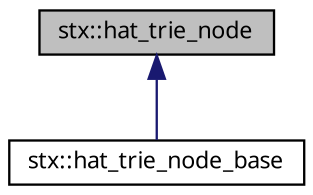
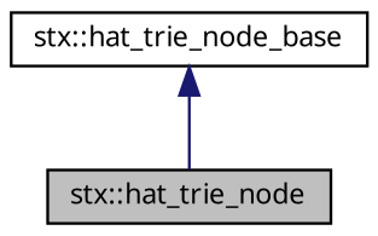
  digraph {
    node [color=black fontname="FreeSans.ttf" fontsize=10 shape=record style=filled]
    n1 [fillcolor=grey75 fontcolor=black height=0.2 label="stx::hat_trie_node" width=0.4]
    n2 [fillcolor=white height=0.2 label="stx::hat_trie_node_base" width=0.4]
-   n1 -> n2 [color=midnightblue dir=back fontname="FreeSans.ttf" fontsize=10 labelfontname="FreeSans.ttf" labelfontsize=10 style=solid]
+   n2 -> n1 [color=midnightblue dir=back fontname="FreeSans.ttf" fontsize=10 labelfontname="FreeSans.ttf" labelfontsize=10 style=solid]
  }
